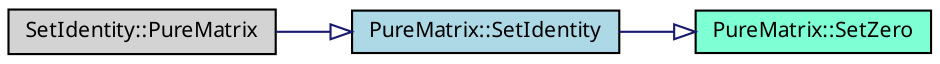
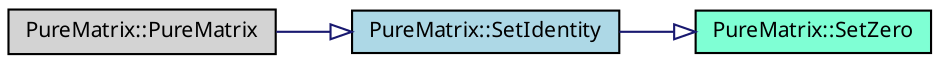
  digraph {
    fontname="Noto Sans"
    rankdir=LR
    node [color=black fontname="Noto Sans" fontsize=10 shape=record style=filled]
    edge [arrowhead=onormal color=midnightblue fontname="Noto Sans" fontsize=10 labelfontname=Helvetica labelfontsize=10 style=solid]
-   n1 [fillcolor=lightgrey fontcolor=black height=0.2 label="SetIdentity::PureMatrix" width=0.4]
+   n1 [fillcolor=lightgrey fontcolor=black height=0.2 label="PureMatrix::PureMatrix" width=0.4]
    n2 [fillcolor=lightblue height=0.2 label="PureMatrix::SetIdentity" width=0.4]
    n3 [fillcolor=aquamarine height=0.2 label="PureMatrix::SetZero" width=0.4]
    n1 -> n2
    n2 -> n3
  }
